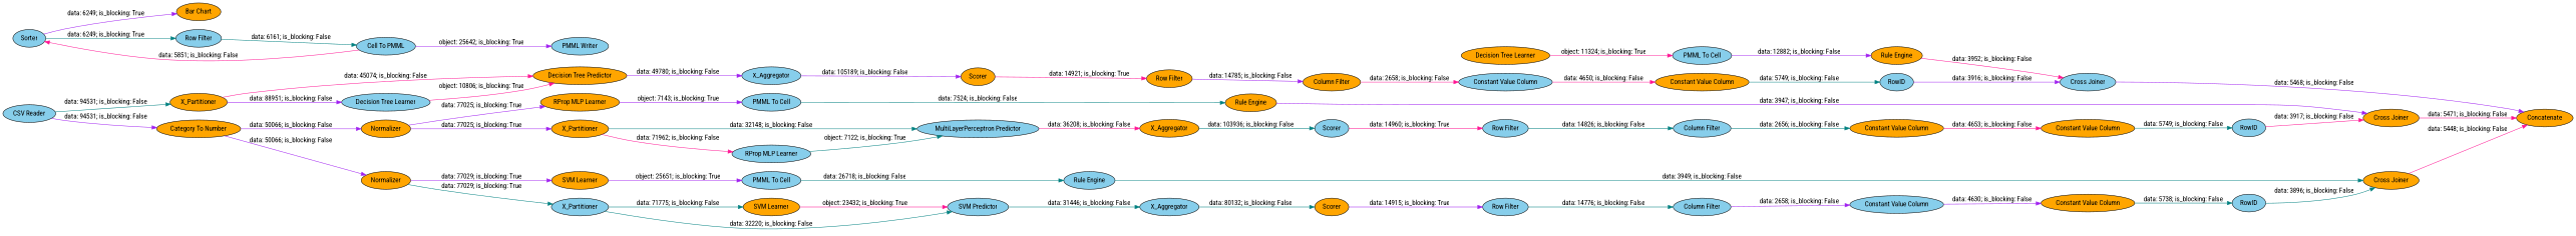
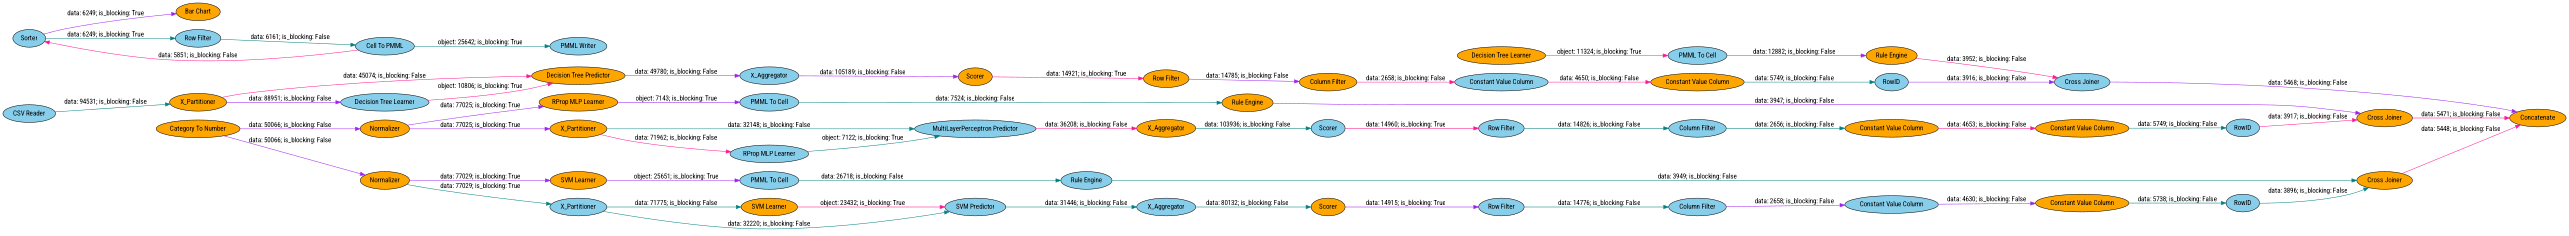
  digraph {
    fontname="Roboto Condensed"
    rankdir=LR
    node [fillcolor=skyblue fontname="Roboto Condensed" style=filled]
    edge [color=teal fontname="Roboto Condensed"]
    n1 [fillcolor=orange label="Decision Tree Learner"]
    n2 [label="PMML To Cell"]
    n3 [fillcolor=orange label="Rule Engine"]
    n4 [label=RowID]
    n5 [fillcolor=orange label="Cross Joiner"]
    n6 [fillcolor=orange label=Concatenate]
    n7 [fillcolor=orange label="Rule Engine"]
    n8 [fillcolor=orange label="Cross Joiner"]
    n9 [fillcolor=orange label="Constant Value Column"]
    n10 [label=RowID]
    n11 [label="Cross Joiner"]
    n12 [fillcolor=orange label=Scorer]
    n13 [label="Row Filter"]
    n14 [label="Column Filter"]
    n15 [label="Rule Engine"]
    n16 [label=Sorter]
    n17 [fillcolor=orange label="Bar Chart"]
    n18 [label="Row Filter"]
    n19 [label="PMML Writer"]
    n20 [label="Constant Value Column"]
    n21 [fillcolor=orange label="SVM Learner"]
    n22 [label="SVM Predictor"]
    n23 [label=X_Aggregator]
    n24 [fillcolor=orange label="SVM Learner"]
    n25 [label="PMML To Cell"]
    n26 [label="Constant Value Column"]
    n27 [fillcolor=orange label=X_Partitioner]
    n28 [fillcolor=orange label="Decision Tree Predictor"]
    n29 [label="Decision Tree Learner"]
    n30 [label=X_Aggregator]
    n31 [label="Column Filter"]
    n32 [fillcolor=orange label="Constant Value Column"]
    n33 [fillcolor=orange label="Constant Value Column"]
    n34 [label=RowID]
    n35 [fillcolor=orange label="Constant Value Column"]
    n36 [fillcolor=orange label="Row Filter"]
    n37 [fillcolor=orange label="Column Filter"]
    n38 [label=X_Partitioner]
    n39 [label="PMML To Cell"]
    n40 [label="CSV Reader"]
    n41 [fillcolor=orange label="Category To Number"]
    n42 [fillcolor=orange label=Normalizer]
    n43 [fillcolor=orange label=Normalizer]
    n44 [fillcolor=orange label="RProp MLP Learner"]
    n45 [label="Cell To PMML"]
    n46 [label="MultiLayerPerceptron Predictor"]
    n47 [fillcolor=orange label=X_Aggregator]
    n48 [label=Scorer]
    n49 [fillcolor=orange label=X_Partitioner]
    n50 [label="RProp MLP Learner"]
    n51 [label="Row Filter"]
    n52 [fillcolor=orange label=Scorer]
    n1 -> n2 [color=deeppink label="object: 11324; is_blocking: True"]
    n2 -> n3 [color=purple label="data: 12882; is_blocking: False"]
    n3 -> n11 [color=deeppink label="data: 3952; is_blocking: False"]
    n4 -> n5 [label="data: 3896; is_blocking: False"]
    n5 -> n6 [color=deeppink label="data: 5448; is_blocking: False"]
    n7 -> n8 [color=purple label="data: 3947; is_blocking: False"]
    n8 -> n6 [color=deeppink label="data: 5471; is_blocking: False"]
    n9 -> n10 [label="data: 5749; is_blocking: False"]
    n10 -> n11 [color=purple label="data: 3916; is_blocking: False"]
    n11 -> n6 [color=purple label="data: 5468; is_blocking: False"]
    n12 -> n13 [color=purple label="data: 14915; is_blocking: True"]
    n13 -> n14 [label="data: 14776; is_blocking: False"]
    n14 -> n20 [color=purple label="data: 2658; is_blocking: False"]
    n15 -> n5 [label="data: 3949; is_blocking: False"]
    n16 -> n17 [color=purple label="data: 6249; is_blocking: True"]
    n16 -> n18 [label="data: 6249; is_blocking: True"]
    n18 -> n45 [label="data: 6161; is_blocking: False"]
    n20 -> n35 [color=purple label="data: 4630; is_blocking: False"]
    n21 -> n22 [color=deeppink label="object: 23432; is_blocking: True"]
    n22 -> n23 [label="data: 31446; is_blocking: False"]
    n23 -> n12 [label="data: 80132; is_blocking: False"]
    n24 -> n25 [color=purple label="object: 25651; is_blocking: True"]
    n25 -> n15 [label="data: 26718; is_blocking: False"]
    n26 -> n9 [color=deeppink label="data: 4650; is_blocking: False"]
    n27 -> n28 [color=deeppink label="data: 45074; is_blocking: False"]
    n27 -> n29 [color=purple label="data: 88951; is_blocking: False"]
    n28 -> n30 [color=purple label="data: 49780; is_blocking: False"]
    n29 -> n28 [color=deeppink label="object: 10806; is_blocking: True"]
    n30 -> n52 [color=purple label="data: 105189; is_blocking: False"]
    n31 -> n32 [label="data: 2656; is_blocking: False"]
    n32 -> n33 [color=deeppink label="data: 4653; is_blocking: False"]
    n33 -> n34 [label="data: 5749; is_blocking: False"]
    n34 -> n8 [color=deeppink label="data: 3917; is_blocking: False"]
    n35 -> n4 [label="data: 5738; is_blocking: False"]
    n36 -> n37 [color=purple label="data: 14785; is_blocking: False"]
    n37 -> n26 [color=deeppink label="data: 2658; is_blocking: False"]
    n38 -> n21 [label="data: 71775; is_blocking: False"]
    n38 -> n22 [label="data: 32220; is_blocking: False"]
    n39 -> n7 [label="data: 7524; is_blocking: False"]
    n40 -> n27 [label="data: 94531; is_blocking: False"]
-   n40 -> n41 [color=purple label="data: 94531; is_blocking: False"]
    n41 -> n42 [color=purple label="data: 50066; is_blocking: False"]
    n41 -> n43 [color=purple label="data: 50066; is_blocking: False"]
    n42 -> n44 [color=purple label="data: 77025; is_blocking: True"]
    n42 -> n49 [color=purple label="data: 77025; is_blocking: True"]
    n43 -> n24 [color=purple label="data: 77029; is_blocking: True"]
    n43 -> n38 [label="data: 77029; is_blocking: True"]
    n44 -> n39 [color=purple label="object: 7143; is_blocking: True"]
    n45 -> n16 [color=deeppink label="data: 5851; is_blocking: False"]
-   n45 -> n19 [color=purple label="object: 25642; is_blocking: True"]
+   n45 -> n19 [label="object: 25642; is_blocking: True"]
    n46 -> n47 [color=deeppink label="data: 36208; is_blocking: False"]
    n47 -> n48 [label="data: 103936; is_blocking: False"]
    n48 -> n51 [color=deeppink label="data: 14960; is_blocking: True"]
    n49 -> n46 [label="data: 32148; is_blocking: False"]
    n49 -> n50 [color=deeppink label="data: 71962; is_blocking: False"]
    n50 -> n46 [label="object: 7122; is_blocking: True"]
    n51 -> n31 [label="data: 14826; is_blocking: False"]
    n52 -> n36 [color=deeppink label="data: 14921; is_blocking: True"]
  }
